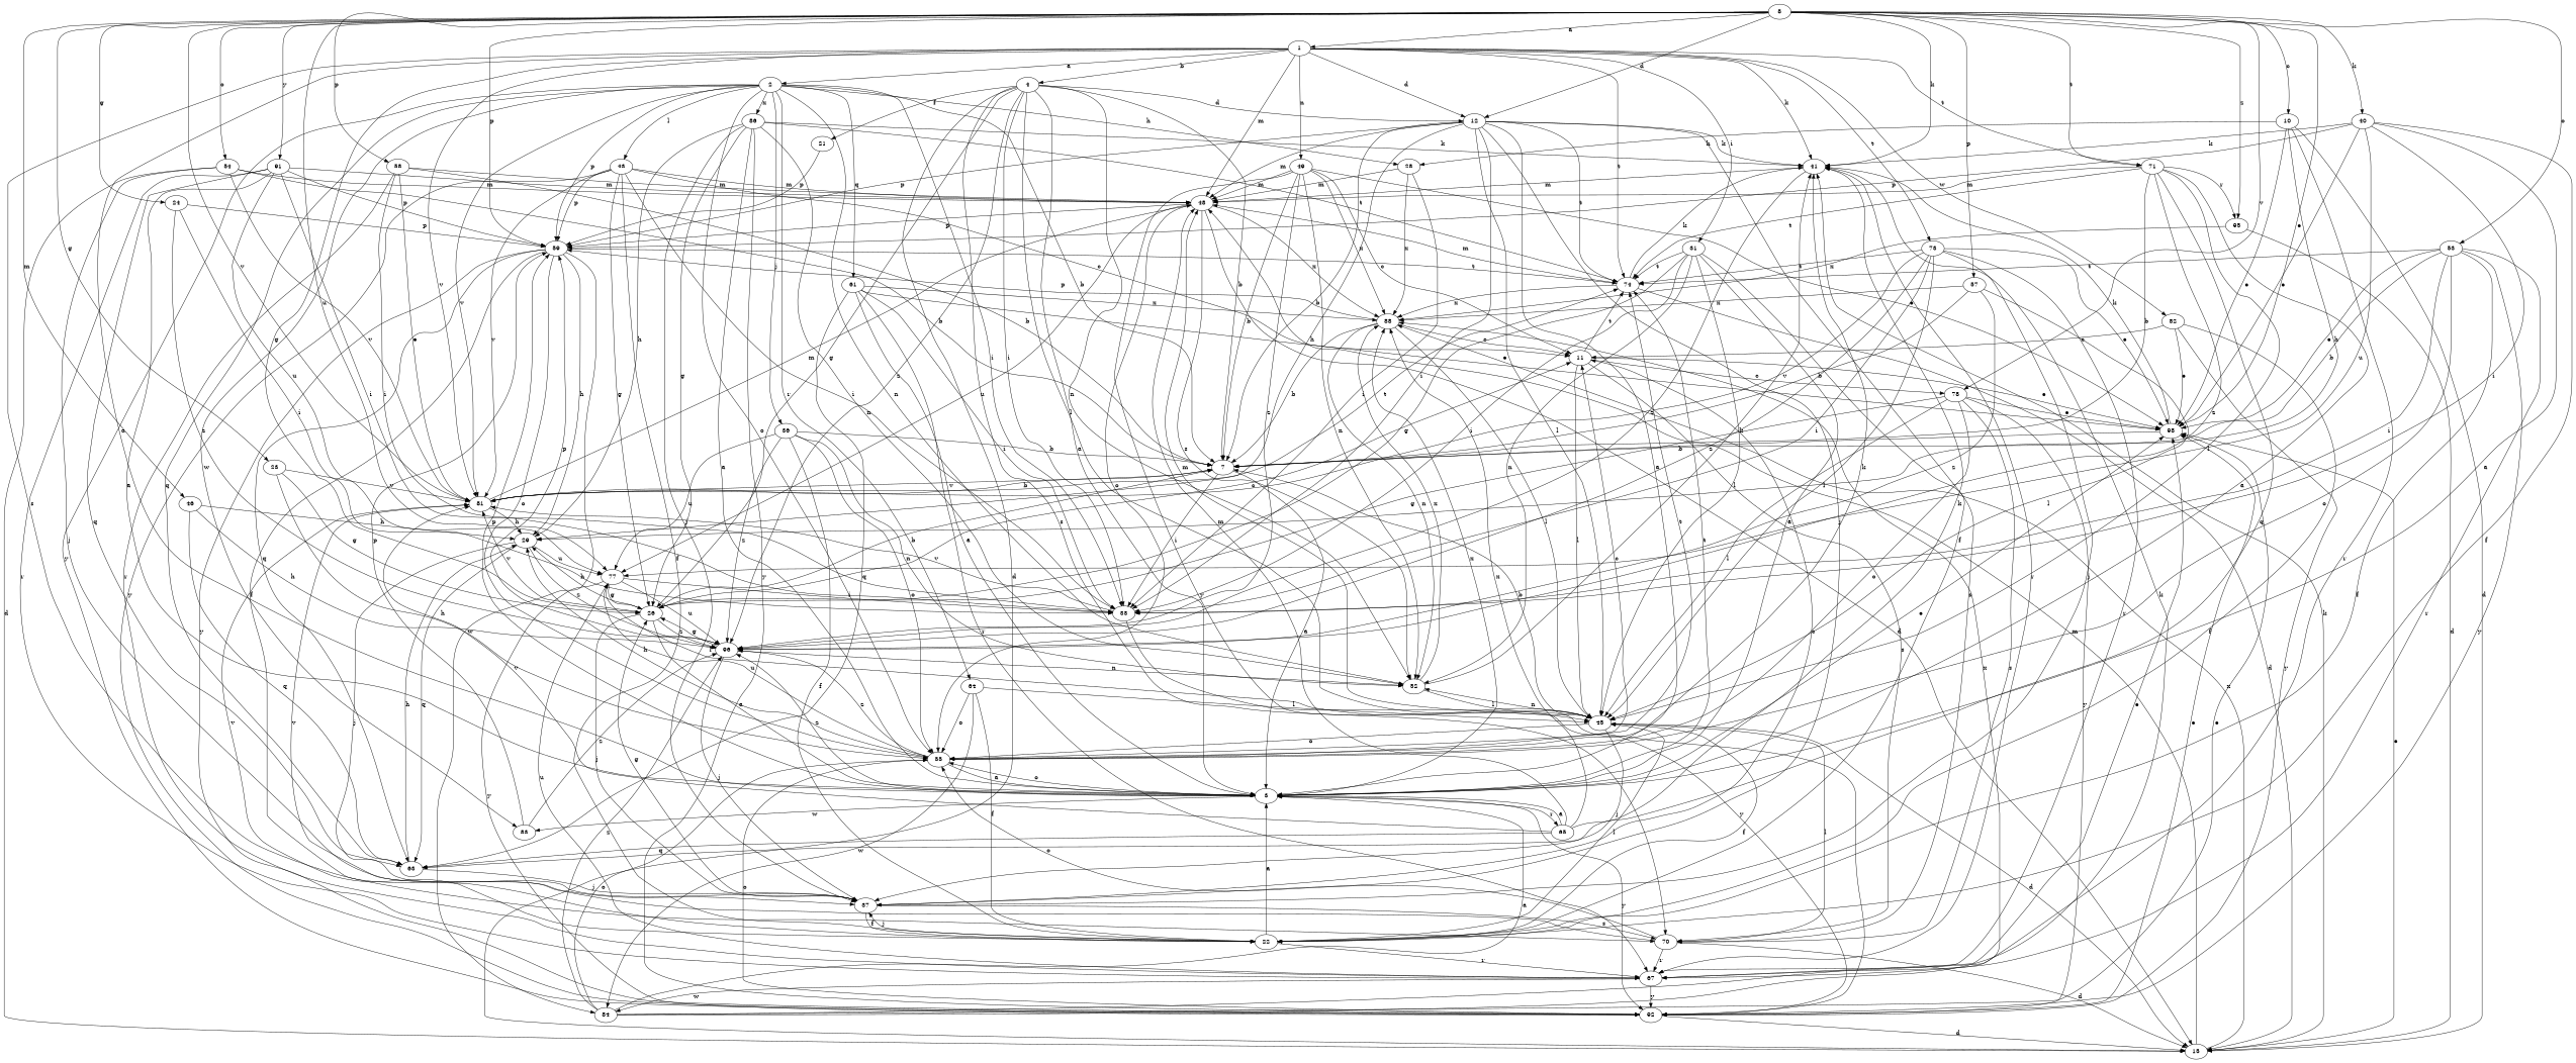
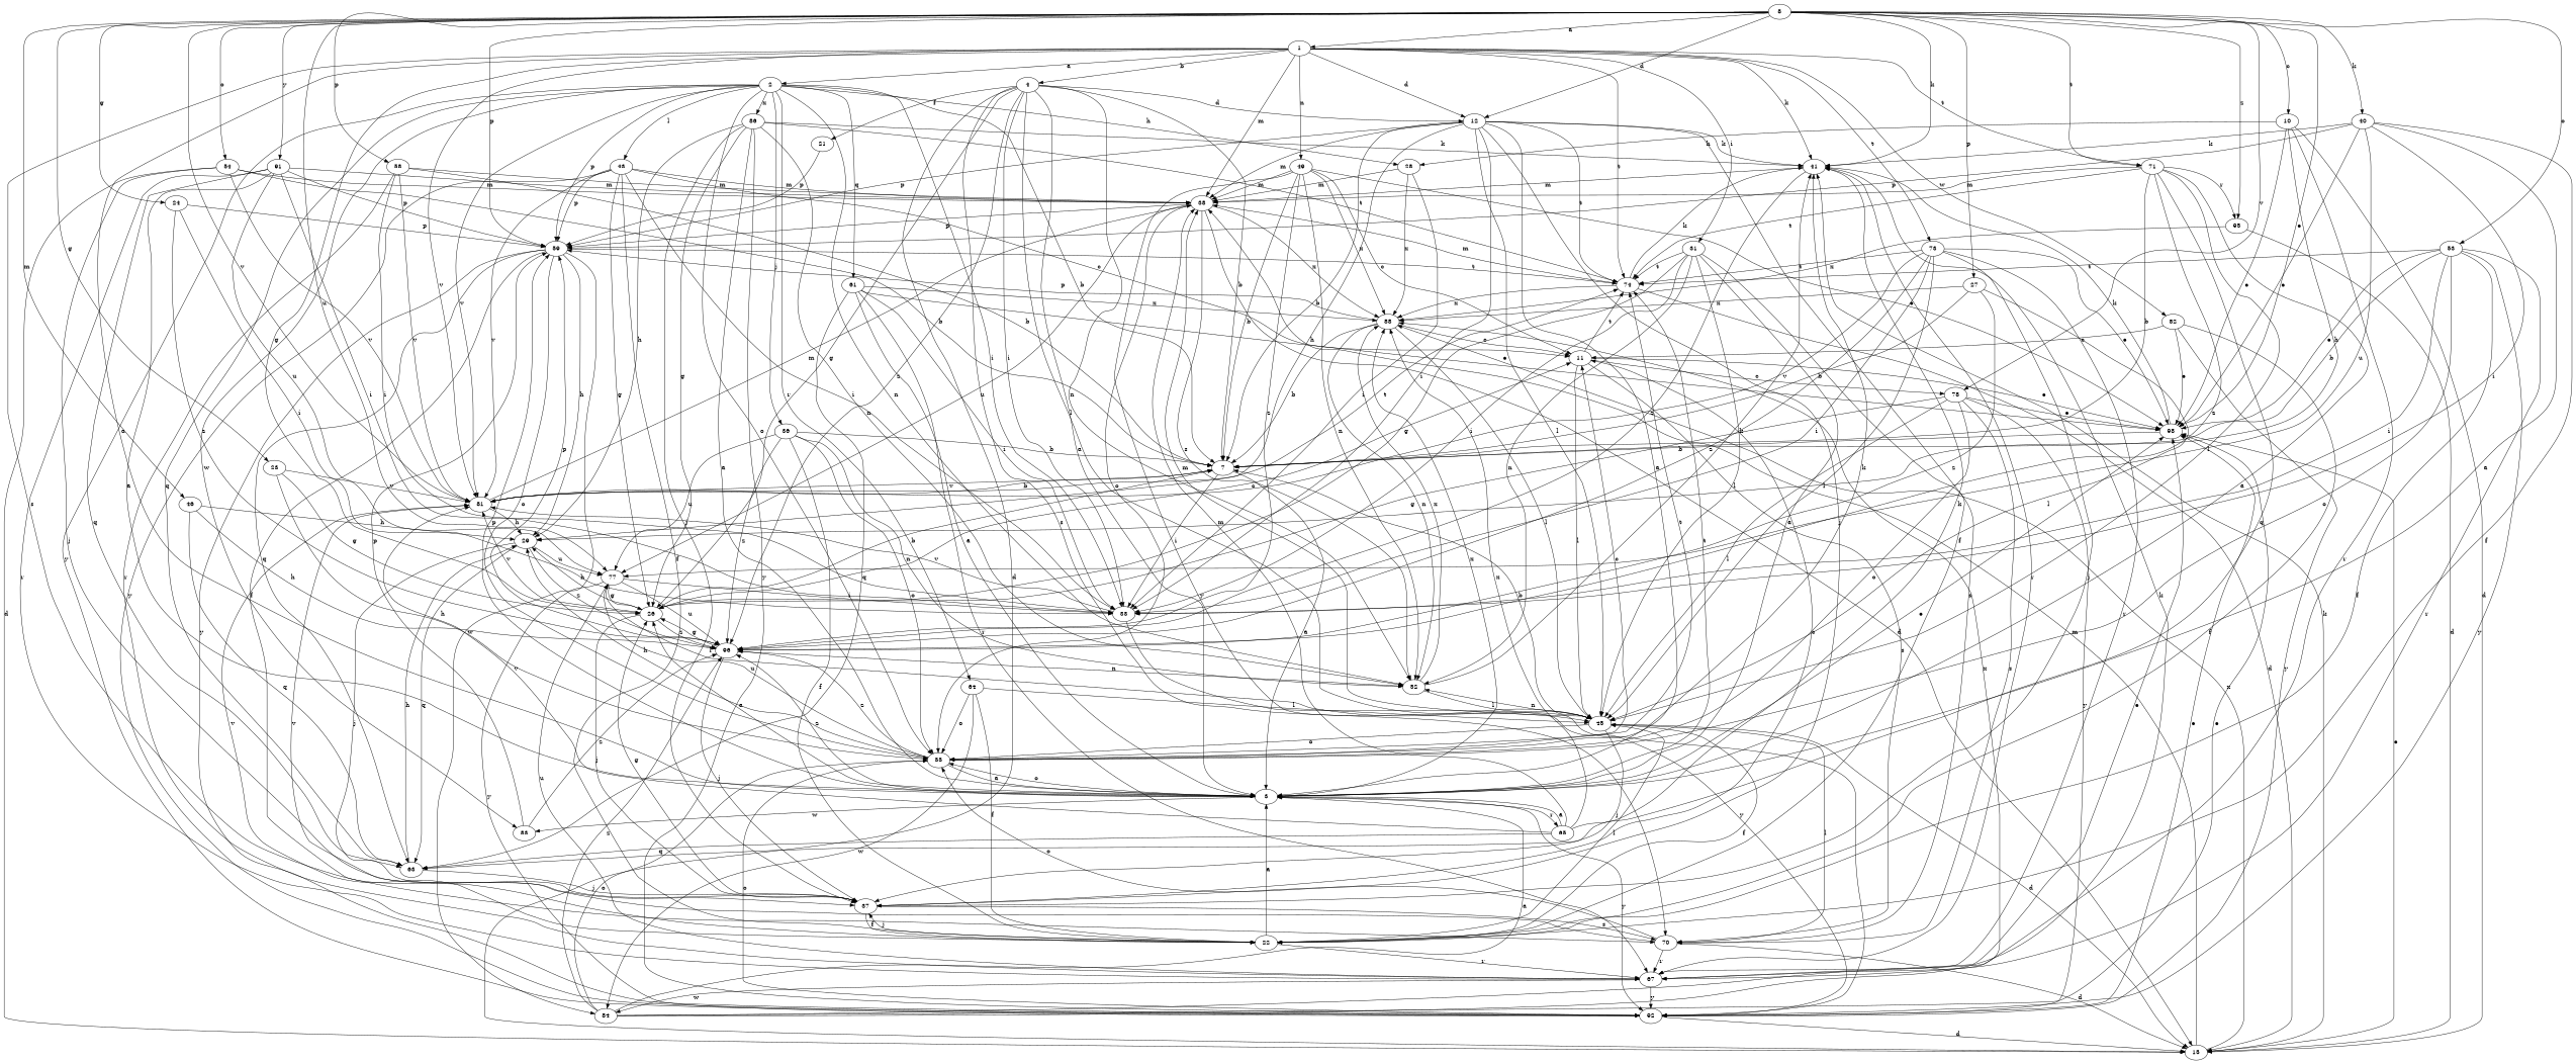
  strict digraph {
    n1 [label=8]
    1
    10
    12
    n5 [label=98]
    23
    24
    40
    41
    46
    53
    54
-   57
+   57 [label=27]
    58
    59
    71
    77
    78
    81
    91
    95
    2
    3
    4
    26
    31
-   48
+   48 [label=38]
    49
    70
    73
    74
    82
    28
    15
    29
    67
    7
    33
    45
    22
    37
    55
    96
    63
    92
    88
    84
    36
    43
    52
    61
    64
    83
    86
    65
    21
    11
    n1 -> 1 [label=a]
    n1 -> 10 [label=c]
    n1 -> 12 [label=d]
    n1 -> n5 [label=e]
    n1 -> 23 [label=g]
    n1 -> 24 [label=g]
    n1 -> 40 [label=k]
    n1 -> 41 [label=k]
    n1 -> 46 [label=m]
    n1 -> 53 [label=o]
    n1 -> 54 [label=o]
    n1 -> 57 [label=p]
    n1 -> 58 [label=p]
    n1 -> 59 [label=p]
    n1 -> 71 [label=t]
    n1 -> 77 [label=u]
    n1 -> 78 [label=v]
    n1 -> 81 [label=v]
    n1 -> 91 [label=y]
    n1 -> 95 [label=z]
    1 -> 12 [label=d]
    1 -> 41 [label=k]
    1 -> 71 [label=t]
    1 -> 81 [label=v]
    1 -> 2 [label=a]
    1 -> 3 [label=a]
    1 -> 4 [label=b]
    1 -> 26 [label=g]
    1 -> 31 [label=i]
    1 -> 48 [label=m]
    1 -> 49 [label=n]
    1 -> 70 [label=s]
    1 -> 73 [label=t]
    1 -> 74 [label=t]
    1 -> 82 [label=w]
    10 -> n5 [label=e]
    10 -> 28 [label=h]
    10 -> 15 [label=d]
    10 -> 29 [label=h]
    10 -> 67 [label=r]
    12 -> 41 [label=k]
    12 -> 59 [label=p]
    12 -> 3 [label=a]
    12 -> 48 [label=m]
    12 -> 74 [label=t]
    12 -> 29 [label=h]
    12 -> 7 [label=b]
    12 -> 33 [label=i]
    12 -> 45 [label=l]
    12 -> 22 [label=f]
    12 -> 37 [label=j]
    n5 -> 41 [label=k]
    n5 -> 7 [label=b]
    23 -> 81 [label=v]
    23 -> 26 [label=g]
    23 -> 55 [label=h]
    24 -> 59 [label=p]
    24 -> 33 [label=i]
    24 -> 96 [label=z]
    40 -> n5 [label=e]
    40 -> 41 [label=k]
    40 -> 59 [label=p]
    40 -> 77 [label=u]
    40 -> 3 [label=a]
    40 -> 33 [label=i]
    40 -> 22 [label=f]
    41 -> 48 [label=m]
    41 -> 67 [label=r]
    41 -> 96 [label=z]
    46 -> 29 [label=h]
    46 -> 96 [label=h]
    46 -> 63 [label=q]
    53 -> n5 [label=e]
    53 -> 74 [label=t]
    53 -> 67 [label=r]
    53 -> 7 [label=b]
    53 -> 33 [label=i]
    53 -> 22 [label=f]
    53 -> 55 [label=o]
    53 -> 92 [label=y]
    54 -> 81 [label=v]
    54 -> 48 [label=m]
    54 -> 15 [label=d]
    54 -> 7 [label=b]
    54 -> 37 [label=j]
    57 -> 7 [label=b]
    57 -> 45 [label=l]
    57 -> 96 [label=z]
    57 -> 88 [label=x]
-   58 -> 81 [label=e]
+   58 -> 81 [label=v]
    58 -> 48 [label=m]
    58 -> 67 [label=r]
    58 -> 7 [label=b]
    58 -> 33 [label=i]
    59 -> 74 [label=t]
    59 -> 29 [label=h]
    59 -> 22 [label=f]
    59 -> 55 [label=o]
    59 -> 63 [label=q]
    59 -> 92 [label=y]
    59 -> 84 [label=w]
    71 -> 95 [label=r]
    71 -> 3 [label=a]
    71 -> 48 [label=m]
    71 -> 74 [label=t]
    71 -> 7 [label=b]
    71 -> 45 [label=l]
    71 -> 96 [label=z]
    71 -> 63 [label=q]
    77 -> 26 [label=g]
    77 -> 33 [label=i]
    77 -> 45 [label=l]
    77 -> 96 [label=u]
    77 -> 92 [label=y]
    78 -> n5 [label=e]
    78 -> 26 [label=g]
    78 -> 70 [label=s]
    78 -> 45 [label=l]
    78 -> 55 [label=o]
    78 -> 92 [label=y]
    81 -> 48 [label=m]
    81 -> 74 [label=t]
    81 -> 29 [label=h]
    81 -> 7 [label=b]
    91 -> 59 [label=p]
    91 -> 77 [label=u]
    91 -> 3 [label=a]
    91 -> 48 [label=m]
    91 -> 67 [label=r]
    91 -> 33 [label=i]
    91 -> 63 [label=q]
    95 -> 15 [label=d]
    95 -> 88 [label=x]
    2 -> 59 [label=p]
    2 -> 81 [label=v]
    2 -> 28 [label=h]
    2 -> 7 [label=b]
    2 -> 33 [label=i]
    2 -> 55 [label=o]
    2 -> 63 [label=q]
    2 -> 92 [label=y]
    2 -> 36 [label=j]
    2 -> 43 [label=l]
    2 -> 52 [label=n]
    2 -> 61 [label=q]
    2 -> 64 [label=r]
    2 -> 83 [label=w]
    2 -> 86 [label=x]
    3 -> n5 [label=e]
    3 -> 59 [label=p]
    3 -> 74 [label=t]
    3 -> 55 [label=o]
    3 -> 96 [label=z]
    3 -> 92 [label=y]
    3 -> 88 [label=x]
    3 -> 83 [label=w]
    3 -> 65 [label=r]
    4 -> 12 [label=d]
    4 -> 3 [label=a]
    4 -> 26 [label=g]
    4 -> 70 [label=s]
    4 -> 15 [label=d]
    4 -> 7 [label=b]
    4 -> 33 [label=i]
    4 -> 45 [label=l]
    4 -> 96 [label=z]
    4 -> 52 [label=n]
    4 -> 21 [label=f]
    26 -> 81 [label=v]
-   26 -> 3 [label=a]
+   3 -> 26 [label=a]
    26 -> 29 [label=h]
    26 -> 7 [label=b]
    26 -> 37 [label=j]
    26 -> 96 [label=z]
    26 -> 11 [label=c]
    31 -> 3 [label=a]
    31 -> 26 [label=g]
    31 -> 70 [label=s]
    31 -> 74 [label=t]
    31 -> 33 [label=i]
    31 -> 45 [label=l]
    31 -> 52 [label=n]
    48 -> 59 [label=p]
    48 -> 77 [label=u]
    48 -> 15 [label=d]
    48 -> 55 [label=o]
    48 -> 88 [label=x]
    48 -> 52 [label=s]
    49 -> n5 [label=e]
    49 -> 48 [label=m]
    49 -> 7 [label=b]
    49 -> 96 [label=z]
    49 -> 92 [label=y]
    49 -> 88 [label=x]
    49 -> 52 [label=n]
    49 -> 11 [label=c]
    70 -> 81 [label=v]
    70 -> 15 [label=d]
    70 -> 67 [label=r]
    70 -> 45 [label=l]
    70 -> 55 [label=o]
    73 -> n5 [label=e]
    73 -> 81 [label=v]
    73 -> 74 [label=t]
    73 -> 67 [label=r]
    73 -> 33 [label=i]
    73 -> 45 [label=l]
    73 -> 37 [label=j]
    73 -> 96 [label=z]
    74 -> 41 [label=k]
    74 -> 48 [label=m]
    74 -> 15 [label=d]
    74 -> 88 [label=x]
    82 -> n5 [label=e]
    82 -> 22 [label=f]
    82 -> 92 [label=y]
    82 -> 11 [label=c]
    28 -> 48 [label=m]
    28 -> 33 [label=i]
    28 -> 88 [label=x]
    15 -> n5 [label=e]
    15 -> 41 [label=k]
    15 -> 48 [label=m]
    15 -> 88 [label=x]
    29 -> 77 [label=u]
    29 -> 37 [label=j]
    29 -> 96 [label=z]
    29 -> 63 [label=q]
    67 -> n5 [label=e]
    67 -> 77 [label=u]
    67 -> 92 [label=y]
    67 -> 84 [label=w]
    7 -> 81 [label=v]
    7 -> 3 [label=a]
    7 -> 33 [label=i]
    33 -> 81 [label=v]
    33 -> 92 [label=y]
    45 -> 48 [label=m]
    45 -> 15 [label=d]
    45 -> 7 [label=b]
    45 -> 22 [label=f]
    45 -> 37 [label=j]
    45 -> 55 [label=o]
    45 -> 52 [label=n]
    22 -> 81 [label=v]
    22 -> 3 [label=a]
    22 -> 67 [label=r]
    22 -> 45 [label=l]
    22 -> 37 [label=j]
    37 -> 26 [label=g]
    37 -> 70 [label=s]
    37 -> 22 [label=f]
    37 -> 11 [label=c]
    55 -> 41 [label=k]
    55 -> 77 [label=u]
    55 -> 3 [label=a]
    55 -> 74 [label=t]
    55 -> 29 [label=h]
    55 -> 96 [label=z]
    55 -> 11 [label=c]
    96 -> 59 [label=p]
    96 -> 26 [label=g]
    96 -> 37 [label=j]
    96 -> 52 [label=n]
    63 -> 29 [label=h]
    63 -> 37 [label=j]
    92 -> n5 [label=e]
    92 -> 15 [label=d]
    92 -> 55 [label=o]
    88 -> 59 [label=p]
    88 -> 7 [label=b]
    88 -> 45 [label=l]
    88 -> 52 [label=n]
    88 -> 11 [label=c]
    84 -> n5 [label=e]
    84 -> 41 [label=k]
    84 -> 3 [label=a]
    84 -> 55 [label=o]
    84 -> 96 [label=z]
    84 -> 88 [label=x]
    36 -> 77 [label=u]
    36 -> 7 [label=b]
    36 -> 22 [label=f]
    36 -> 55 [label=o]
    36 -> 96 [label=z]
    36 -> 52 [label=n]
    43 -> 59 [label=p]
    43 -> 81 [label=v]
    43 -> 26 [label=g]
    43 -> 48 [label=m]
    43 -> 33 [label=i]
    43 -> 22 [label=f]
    43 -> 92 [label=y]
    43 -> 11 [label=c]
    52 -> 41 [label=k]
    52 -> 45 [label=l]
    52 -> 88 [label=x]
    61 -> n5 [label=e]
    61 -> 3 [label=a]
    61 -> 67 [label=r]
    61 -> 33 [label=i]
    61 -> 63 [label=q]
    61 -> 88 [label=x]
    64 -> 45 [label=l]
    64 -> 22 [label=f]
    64 -> 55 [label=o]
    64 -> 84 [label=w]
    83 -> 59 [label=p]
    83 -> 96 [label=z]
    86 -> 41 [label=k]
    86 -> 3 [label=a]
    86 -> 26 [label=g]
    86 -> 74 [label=t]
    86 -> 29 [label=h]
    86 -> 37 [label=j]
    86 -> 92 [label=y]
    86 -> 52 [label=n]
    65 -> 41 [label=k]
    65 -> 81 [label=v]
    65 -> 3 [label=a]
    65 -> 48 [label=m]
    65 -> 63 [label=q]
    65 -> 88 [label=x]
    21 -> 59 [label=p]
    11 -> n5 [label=e]
    11 -> 78 [label=c]
    11 -> 70 [label=s]
    11 -> 74 [label=t]
    11 -> 45 [label=l]
  }
